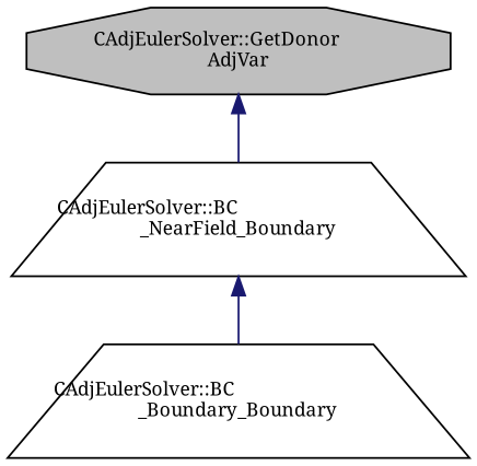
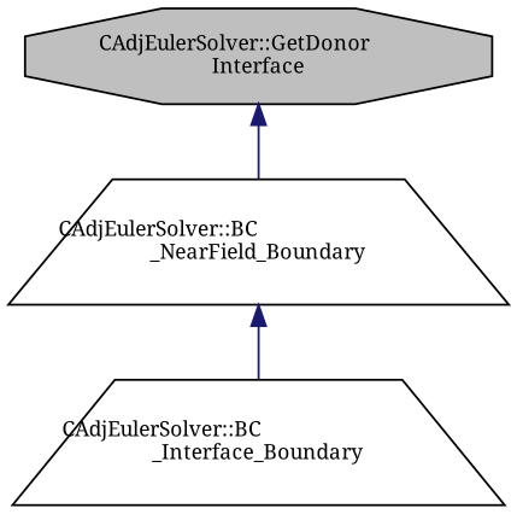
  digraph {
    fontname="Noto Serif"
    rankdir=TB
    node [color=black fillcolor=white fontname="Noto Serif" fontsize=10 shape=trapezium style=filled]
    edge [color=midnightblue dir=back fontname="Noto Serif" fontsize=10 labelfontname=Helvetica labelfontsize=10 style=solid]
-   n1 [fillcolor=grey75 fontcolor=black height=0.2 label="CAdjEulerSolver::GetDonor\lAdjVar" shape=octagon width=0.4]
+   n1 [fillcolor=grey75 fontcolor=black height=0.2 label="CAdjEulerSolver::GetDonor\lInterface" shape=octagon width=0.4]
    n2 [height=0.2 label="CAdjEulerSolver::BC\l_NearField_Boundary" width=0.4]
-   n3 [height=0.2 label="CAdjEulerSolver::BC\l_Boundary_Boundary" width=0.4]
+   n3 [height=0.2 label="CAdjEulerSolver::BC\l_Interface_Boundary" width=0.4]
    n1 -> n2
    n2 -> n3
  }
